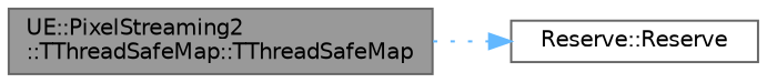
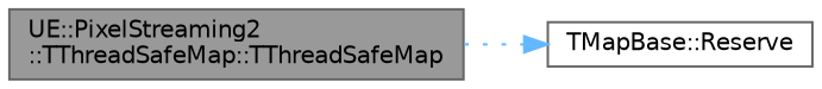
  digraph {
    rankdir=LR
    node [fontname=Helvetica fontsize=10 shape=box style=filled]
    n1 [color=gray40 fillcolor=grey60 fontcolor=black height=0.2 label="UE::PixelStreaming2\l::TThreadSafeMap::TThreadSafeMap" width=0.4]
-   n2 [color=grey40 fillcolor=white height=0.2 label="Reserve::Reserve" width=0.4]
+   n2 [color=grey40 fillcolor=white height=0.2 label="TMapBase::Reserve" width=0.4]
    n1 -> n2 [color=steelblue1 fontname=Helvetica fontsize=10 labelfontname=Helvetica labelfontsize=10 style=dotted]
  }
